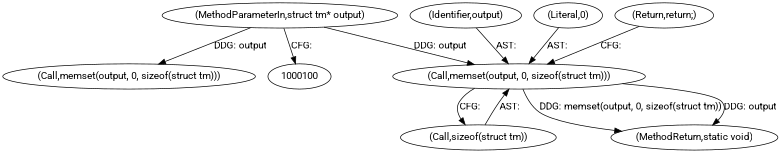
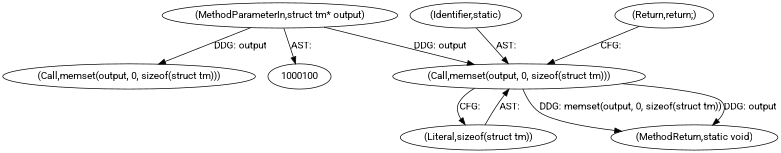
  digraph {
    fontname=Roboto
    node [fontname=Roboto]
    edge [fontname=Roboto]
    n1 [label="(Call,memset(output, 0, sizeof(struct tm)))"]
-   n2 [label="(Call,sizeof(struct tm))"]
+   n2 [label="(Literal,sizeof(struct tm))"]
    n3 [label="(MethodReturn,static void)"]
    n4 [label="(MethodParameterIn,struct tm* output)"]
    n5 [label="(Call,memset(output, 0, sizeof(struct tm)))"]
    1000100
-   n7 [label="(Identifier,output)"]
-   n8 [label="(Literal,0)"]
+   n7 [label="(Identifier,static)"]
    n9 [label="(Return,return;)"]
    n1 -> n2 [label="CFG: "]
    n1 -> n3 [label="DDG: memset(output, 0, sizeof(struct tm))"]
    n1 -> n3 [label="DDG: output"]
    n2 -> n1 [label="AST: "]
    n4 -> n1 [label="DDG: output"]
    n4 -> n5 [label="DDG: output"]
-   n4 -> 1000100 [label="CFG: "]
+   n4 -> 1000100 [label="AST: "]
    n7 -> n1 [label="AST: "]
-   n8 -> n1 [label="AST: "]
    n9 -> n1 [label="CFG: "]
  }
